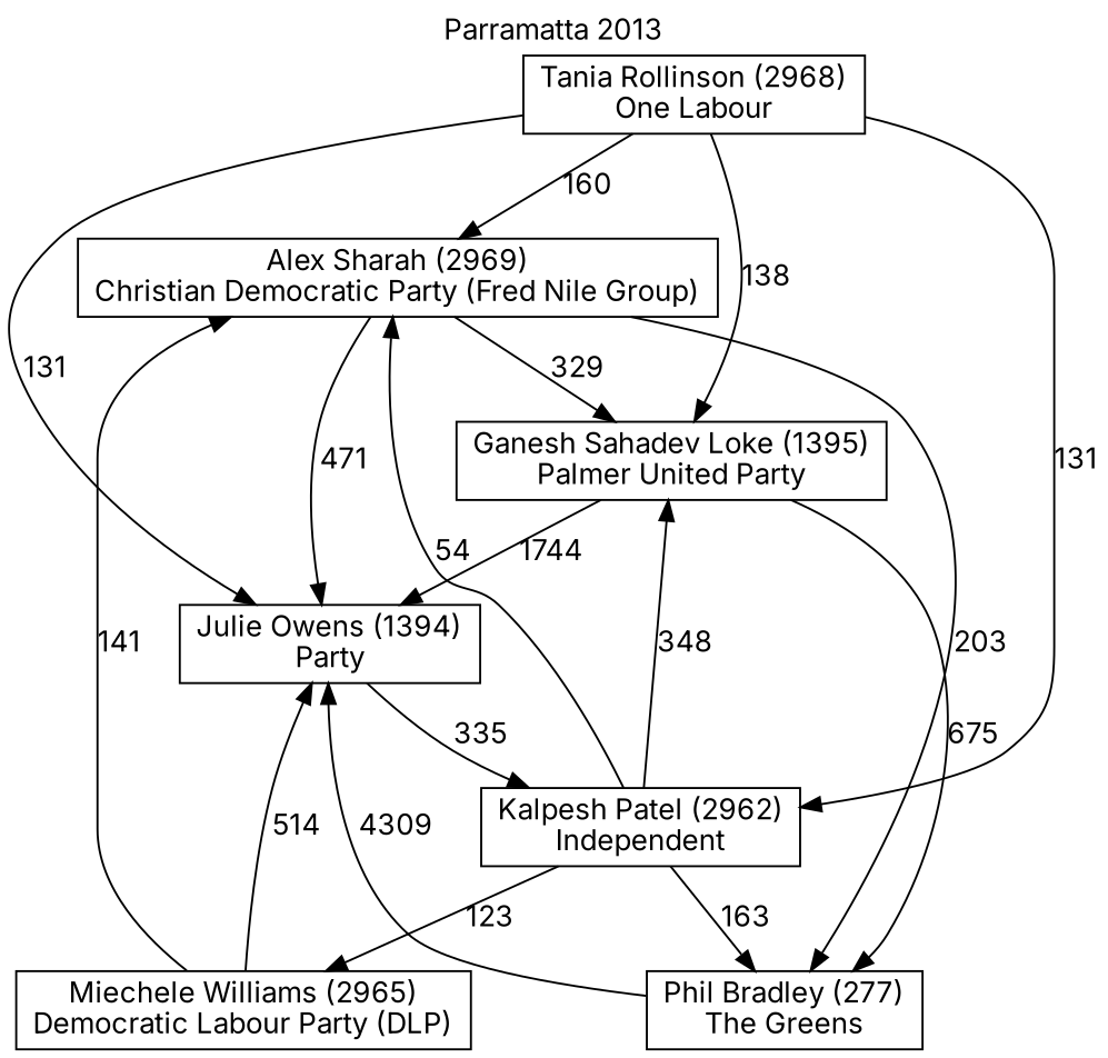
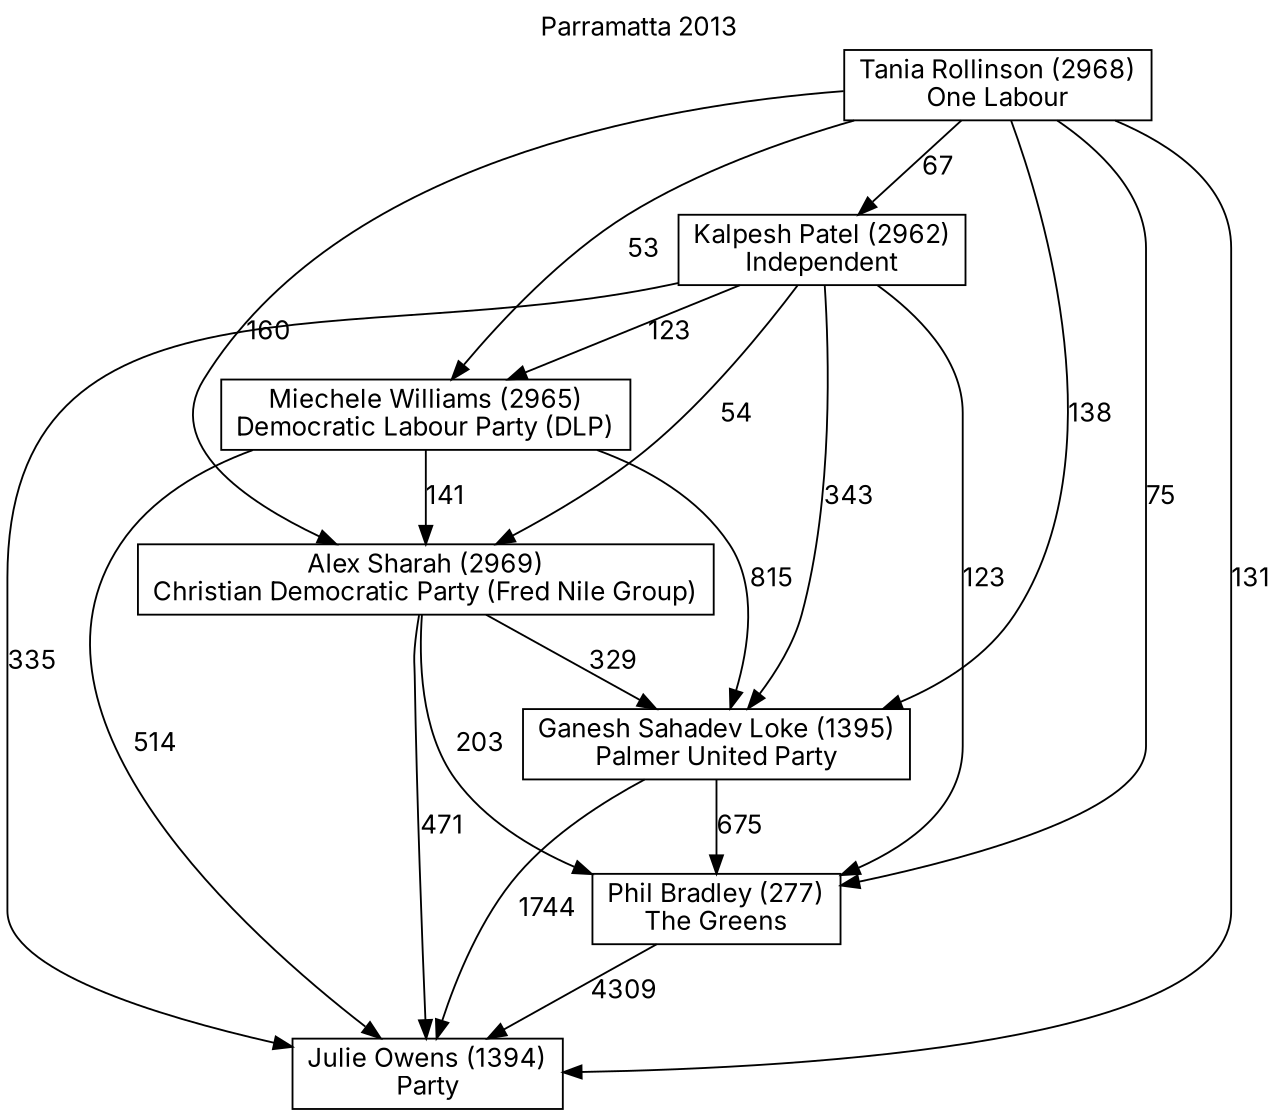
  digraph {
    fontname=Inter
    label="Parramatta 2013"
    labelloc=t
    mclimit=10
    node [fontname=Inter shape=box]
    edge [fontname=Inter]
    n1 [label="Alex Sharah (2969)\nChristian Democratic Party (Fred Nile Group)"]
    n2 [label="Ganesh Sahadev Loke (1395)\nPalmer United Party"]
    n3 [label="Julie Owens (1394)\nParty"]
    n4 [label="Phil Bradley (277)\nThe Greens"]
    n5 [label="Kalpesh Patel (2962)\nIndependent"]
    n6 [label="Miechele Williams (2965)\nDemocratic Labour Party (DLP)"]
    n7 [label="Tania Rollinson (2968)\nOne Labour"]
    n1 -> n2 [label=329]
    n1 -> n3 [label=471]
    n1 -> n4 [label=203]
    n2 -> n3 [label=1744]
    n2 -> n4 [label=675]
    n4 -> n3 [label=4309]
    n5 -> n1 [label=54]
-   n5 -> n2 [label=348]
-   n3 -> n5 [label=335]
-   n5 -> n4 [label=163]
+   n5 -> n2 [label=343]
+   n5 -> n3 [label=335]
+   n5 -> n4 [label=123]
    n5 -> n6 [label=123]
    n6 -> n1 [label=141]
+   n6 -> n2 [label=815]
    n6 -> n3 [label=514]
    n7 -> n1 [label=160]
    n7 -> n2 [label=138]
    n7 -> n3 [label=131]
-   n7 -> n5 [label=131]
+   n7 -> n4 [label=75]
+   n7 -> n5 [label=67]
+   n7 -> n6 [label=53]
  }
